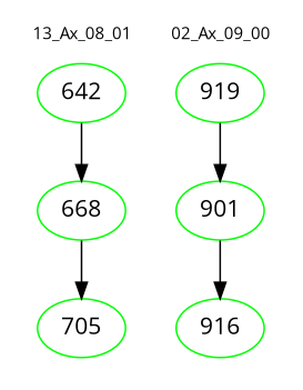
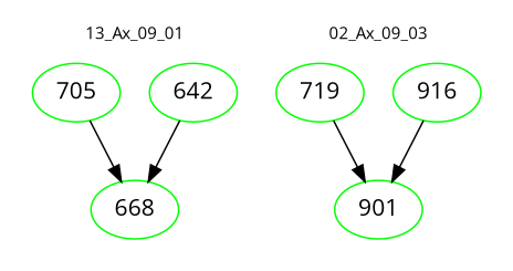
  digraph {
    fontname="Open Sans"
    node [color=green fontname="Open Sans"]
    edge [color=black fontname="Open Sans"]
    n1 [label=642]
    n2 [label=668]
    n3 [label=705]
    n4 [label=916]
    n5 [label=901]
-   n6 [label=919]
+   n6 [label=719]
    subgraph cluster_1 {
      color=white
      fontsize=10
-     label="13_Ax_08_01"
+     label="13_Ax_09_01"
      n1
      n2
      n3
    }
    subgraph cluster_2 {
      color=white
      fontsize=10
-     label="02_Ax_09_00"
+     label="02_Ax_09_03"
      n4
      n5
      n6
    }
    n1 -> n2
-   n2 -> n3
-   n5 -> n4
+   n3 -> n2
+   n4 -> n5
    n6 -> n5
  }
